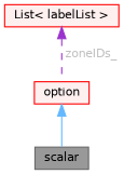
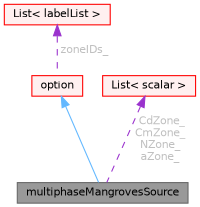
  digraph {
    node [color=red fillcolor="#FFF0F0" fontname=Helvetica fontsize=10 shape=box style=filled]
    edge [color=darkorchid3 dir=back fontname=Helvetica fontsize=10 labelfontname=Helvetica labelfontsize=10 style=dashed fontcolor=grey]
-   n1 [color=gray40 fillcolor=grey60 fontcolor=black height=0.2 label=scalar width=0.4]
+   n1 [color=gray40 fillcolor=grey60 fontcolor=black height=0.2 label=multiphaseMangrovesSource width=0.4]
    n2 [height=0.2 label=option width=0.4]
+   n3 [height=0.2 label="List\< scalar \>" width=0.4]
    n4 [height=0.2 label="List\< labelList \>" width=0.4]
    n2 -> n1 [color=steelblue1 style=solid fontcolor=""]
+   n3 -> n1 [label=" CdZone_\nCmZone_\nNZone_\naZone_"]
    n4 -> n2 [label=" zoneIDs_"]
  }
